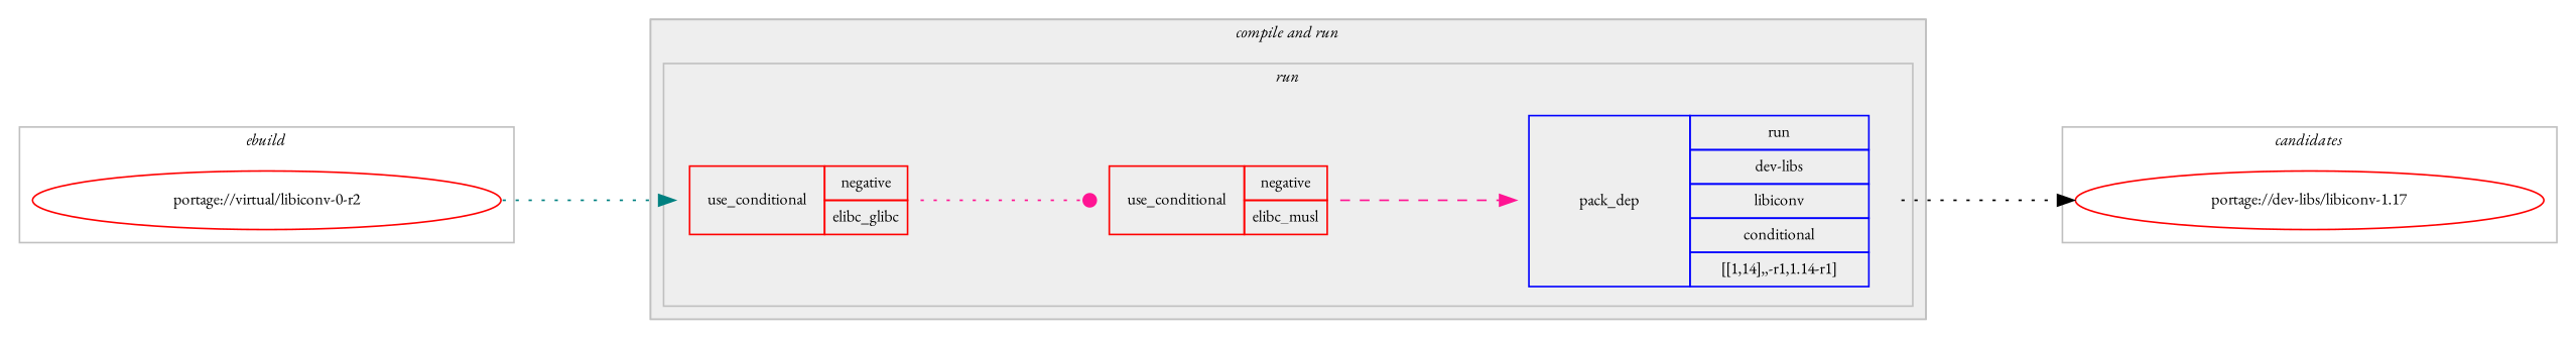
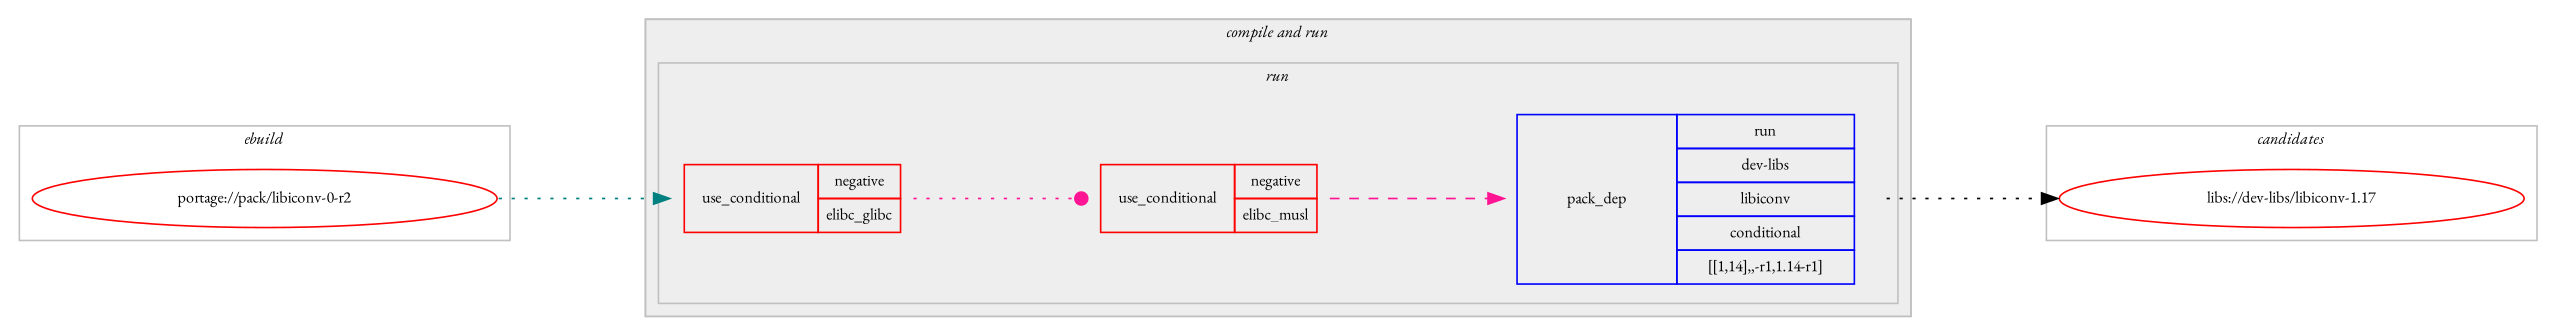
  digraph {
    compound=true
    concentrate=true
    fontname="EB Garamond"
    fontsize=10
    newrank=true
    rankdir=LR
    ranksep=1.5
    node [color=red fontname="EB Garamond" fontsize=10 shape=none]
    edge [arrowhead=normal color=deeppink fontname="EB Garamond" headport=w style=dotted tailport=e weight=20]
-   n1 [label="portage://virtual/libiconv-0-r2" width=4 shape=""]
+   n1 [label="portage://pack/libiconv-0-r2" width=4 shape=""]
    n2 [color=blue label=<<TABLE BORDER="0" CELLBORDER="1" CELLSPACING="0" CELLPADDING="4" WIDTH="220"><TR><TD ROWSPAN="6" CELLPADDING="30">pack_dep</TD></TR><TR><TD WIDTH="110">run</TD></TR><TR><TD>dev-libs</TD></TR><TR><TD>libiconv</TD></TR><TR><TD>conditional</TD></TR><TR><TD>[[1,14],,-r1,1.14-r1]</TD></TR></TABLE>>]
    n3 [label=<<TABLE BORDER="0" CELLBORDER="1" CELLSPACING="0" CELLPADDING="4"><TR><TD ROWSPAN="3" CELLPADDING="10">use_conditional</TD></TR><TR><TD>negative</TD></TR><TR><TD>elibc_musl</TD></TR></TABLE>>]
    n4 [label=<<TABLE BORDER="0" CELLBORDER="1" CELLSPACING="0" CELLPADDING="4"><TR><TD ROWSPAN="3" CELLPADDING="10">use_conditional</TD></TR><TR><TD>negative</TD></TR><TR><TD>elibc_glibc</TD></TR></TABLE>>]
-   n5 [label="portage://dev-libs/libiconv-1.17" width=4 shape=""]
+   n5 [label="libs://dev-libs/libiconv-1.17" width=4 shape=""]
    subgraph cluster_1 {
      color=gray
      label=<<i>ebuild</i>>
      n1
    }
    subgraph cluster_2 {
      color=gray
      label=<<i>dependencies</i>>
      subgraph cluster_3 {
        color=gray
        fillcolor="#eeeeee"
        label=<<i>compile</i>>
        style=filled
      }
      subgraph cluster_4 {
        color=gray
        fillcolor="#eeeeee"
        label=<<i>compile and run</i>>
        style=filled
      }
      subgraph cluster_5 {
        color=gray
        fillcolor="#eeeeee"
        label=<<i>run</i>>
        style=filled
        subgraph sub_6 {
          color=gray
          fillcolor="#eeeeee"
          label=<<i>run</i>>
          style=filled
          n4
          subgraph sub_7 {
            color=gray
            fillcolor="#eeeeee"
            label=<<i>run</i>>
            style=filled
            n3
            subgraph sub_8 {
              color=gray
              fillcolor="#eeeeee"
              label=<<i>run</i>>
              style=filled
              n2
            }
          }
        }
      }
    }
    subgraph cluster_9 {
      color=gray
      label=<<i>candidates</i>>
      rank=same
      subgraph sub_10 {
        color=black
        label=<<i>candidates</i>>
        nodesep=1
        rank=same
        n5
      }
    }
    n1 -> n4 [color=teal]
    n2 -> n5 [color=black weight=100]
    n3 -> n2 [style=dashed]
    n4 -> n3 [arrowhead=dot]
  }
